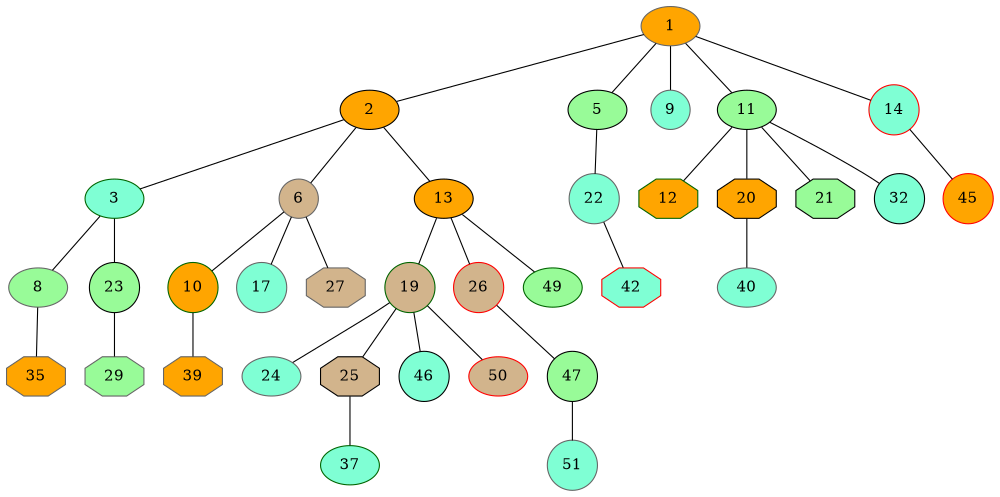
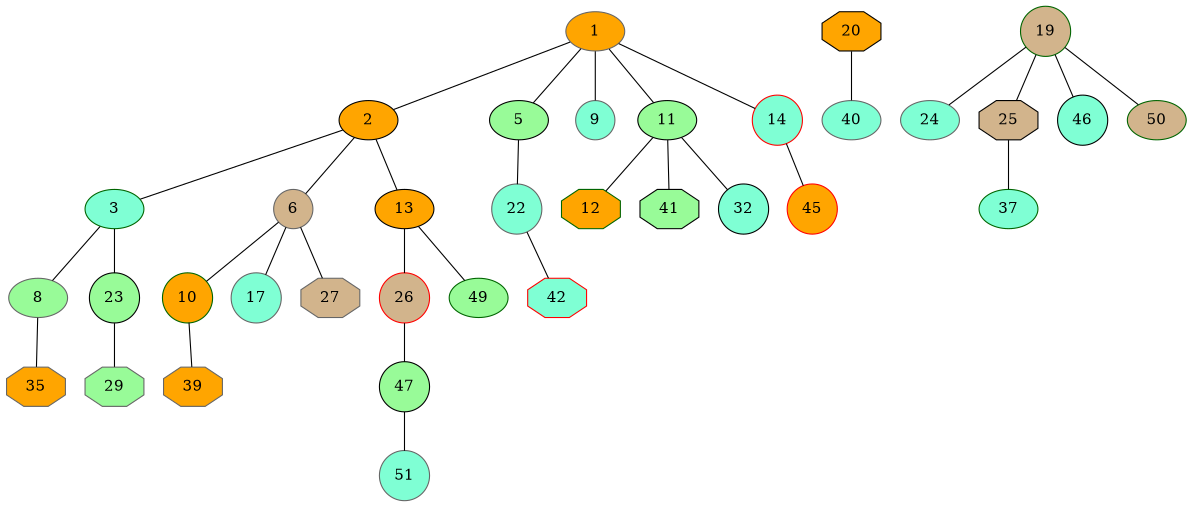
  graph {
    node [color=gray40 fillcolor=aquamarine shape=circle style=filled]
    1 [fillcolor=orange shape=ellipse super="+4"]
    2 [color=black fillcolor=orange shape=ellipse super="+7"]
    5 [color=black fillcolor=palegreen shape=ellipse]
    9 [super="+30"]
    11 [color=black fillcolor=palegreen shape=ellipse super="+18"]
    14 [color=red super="+31"]
    3 [color=darkgreen shape=ellipse]
    6 [fillcolor=tan super="+16"]
    13 [color=black fillcolor=orange shape=ellipse super="+15"]
    22 [super="+28"]
    12 [color=darkgreen fillcolor=orange shape=octagon]
    20 [color=black fillcolor=orange shape=octagon super="+38"]
-   21 [color=black fillcolor=palegreen shape=octagon]
+   21 [color=black fillcolor=palegreen shape=octagon label=41]
    32 [color=black]
    45 [color=red fillcolor=orange]
    8 [fillcolor=palegreen shape=ellipse super="+34"]
    23 [color=black fillcolor=palegreen super="+48"]
    10 [color=darkgreen fillcolor=orange super="+41"]
    17
    27 [fillcolor=tan shape=octagon]
    19 [color=darkgreen fillcolor=tan super="+33"]
    26 [color=red fillcolor=tan super="+44"]
    49 [color=darkgreen fillcolor=palegreen shape=ellipse]
    35 [fillcolor=orange shape=octagon super="+43"]
    29 [fillcolor=palegreen shape=octagon]
    42 [color=red shape=octagon]
    39 [fillcolor=orange shape=octagon]
    40 [shape=ellipse]
    24 [shape=ellipse]
    25 [color=black fillcolor=tan shape=octagon super="+36"]
    46 [color=black]
-   50 [color=red fillcolor=tan shape=ellipse]
+   50 [color=darkgreen fillcolor=tan shape=ellipse]
    47 [color=black fillcolor=palegreen]
    37 [color=darkgreen shape=ellipse]
    51
    1 -- 2
    1 -- 5
    1 -- 9
    1 -- 11
    1 -- 14
    2 -- 3
    2 -- 6
    2 -- 13
    5 -- 22
    11 -- 12
-   11 -- 20
    11 -- 21
    11 -- 32
    14 -- 45
    3 -- 8
    3 -- 23
    6 -- 10
    6 -- 17
    6 -- 27
-   13 -- 19
    13 -- 26
    13 -- 49
    22 -- 42
    20 -- 40
    8 -- 35
    23 -- 29
    10 -- 39
    19 -- 24
    19 -- 25
    19 -- 46
    19 -- 50
    26 -- 47
    25 -- 37
    47 -- 51
  }
